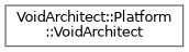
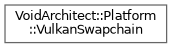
  digraph {
    rankdir=LR
-   n1 [color=grey40 fillcolor=white fontname=Helvetica fontsize=10 height=0.2 label="VoidArchitect::Platform\l::VoidArchitect" shape=box style=filled width=0.4]
+   n1 [color=grey40 fillcolor=white fontname=Helvetica fontsize=10 height=0.2 label="VoidArchitect::Platform\l::VulkanSwapchain" shape=box style=filled width=0.4]
  }
